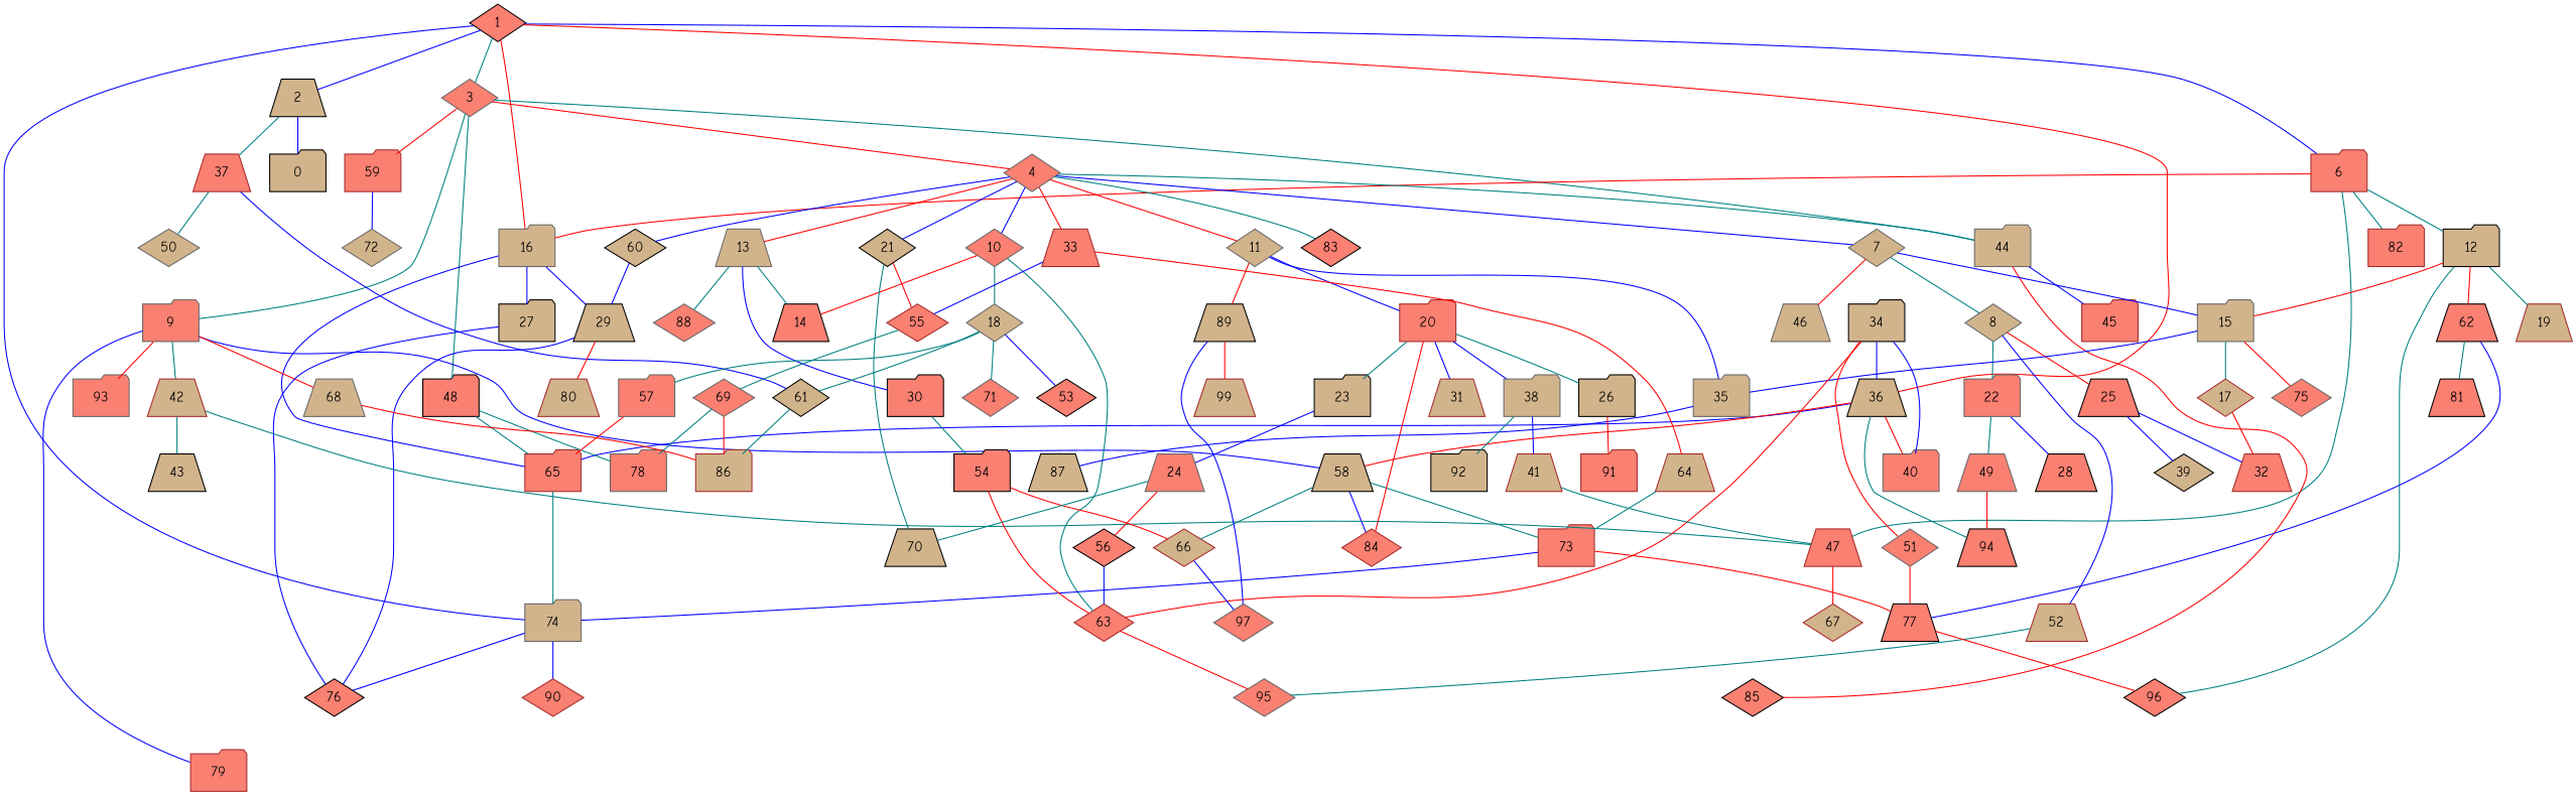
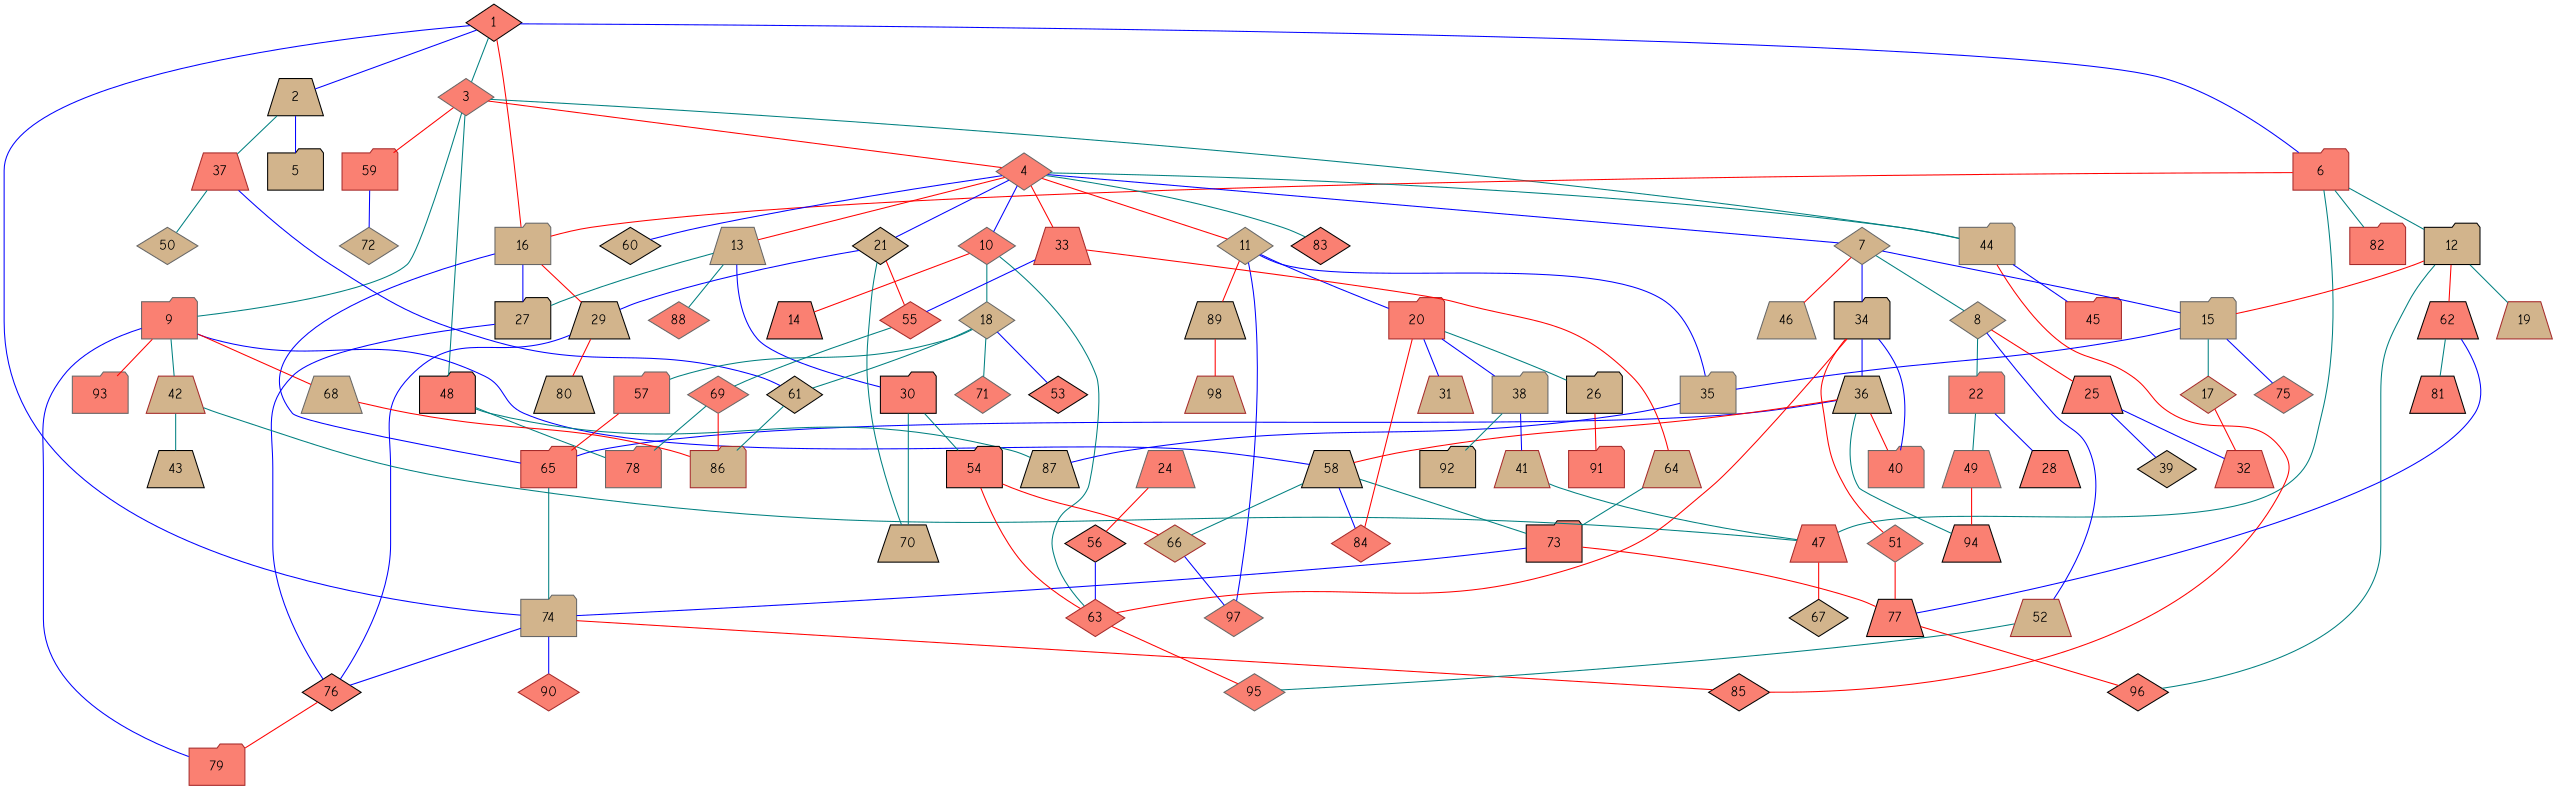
  graph {
    fontname="Comic Neue"
    node [color=black fillcolor=salmon fontname="Comic Neue" shape=diamond style=filled]
    edge [color=blue fontname="Comic Neue"]
    2 [fillcolor=tan shape=trapezium]
    1
    3 [color=gray40]
    6 [color=brown shape=folder]
    16 [color=gray40 fillcolor=tan shape=folder]
    36 [fillcolor=tan shape=trapezium]
    74 [color=gray40 fillcolor=tan shape=folder]
-   5 [fillcolor=tan shape=folder label=0]
+   5 [fillcolor=tan shape=folder]
    37 [color=brown shape=trapezium]
    4 [color=gray40]
    9 [color=gray40 shape=folder]
    44 [color=gray40 fillcolor=tan shape=folder]
    48 [shape=folder]
    59 [color=brown shape=folder]
    12 [fillcolor=tan shape=folder]
    47 [color=brown shape=trapezium]
    82 [color=brown shape=folder]
    27 [fillcolor=tan shape=folder]
    29 [fillcolor=tan shape=trapezium]
    65 [color=brown shape=folder]
    58 [fillcolor=tan shape=trapezium]
    40 [color=gray40 shape=folder]
    94 [shape=trapezium]
    76
    85
    90 [color=brown]
    61 [fillcolor=tan]
    50 [color=gray40 fillcolor=tan]
    7 [color=gray40 fillcolor=tan]
    10 [color=gray40]
    11 [color=gray40 fillcolor=tan]
    13 [color=gray40 fillcolor=tan shape=trapezium]
    21 [fillcolor=tan]
    33 [color=brown shape=trapezium]
    60 [fillcolor=tan]
    83
    42 [color=brown fillcolor=tan shape=trapezium]
    68 [color=gray40 fillcolor=tan shape=trapezium]
    79 [color=brown shape=folder]
    93 [color=gray40 shape=folder]
    45 [color=brown shape=folder]
    87 [fillcolor=tan shape=trapezium]
    78 [color=gray40 shape=folder]
    72 [color=gray40 fillcolor=tan]
    8 [color=gray40 fillcolor=tan]
    15 [color=gray40 fillcolor=tan shape=folder]
    34 [fillcolor=tan shape=folder]
    46 [color=gray40 fillcolor=tan shape=trapezium]
    14 [shape=trapezium]
    18 [color=gray40 fillcolor=tan]
    63 [color=brown]
    20 [color=brown shape=folder]
    35 [color=gray40 fillcolor=tan shape=folder]
    89 [fillcolor=tan shape=trapezium]
    30 [shape=folder]
    88 [color=gray40]
    55 [color=brown]
    70 [fillcolor=tan shape=trapezium]
    64 [color=brown fillcolor=tan shape=trapezium]
    19 [color=brown fillcolor=tan shape=trapezium]
    62 [shape=trapezium]
    96
-   67 [color=brown fillcolor=tan]
+   67 [fillcolor=tan]
    22 [color=gray40 shape=folder]
    25 [shape=trapezium]
    52 [color=brown fillcolor=tan shape=trapezium]
    17 [color=brown fillcolor=tan]
    75 [color=gray40]
    51 [color=gray40]
    28 [shape=trapezium]
    49 [color=gray40 shape=trapezium]
    32 [color=brown shape=trapezium]
    39 [fillcolor=tan]
    95 [color=gray40]
    43 [fillcolor=tan shape=trapezium]
    84 [color=brown]
    66 [color=brown fillcolor=tan]
-   73 [color=brown shape=folder]
+   73 [shape=folder]
    86 [color=brown fillcolor=tan shape=folder]
    53
    57 [color=gray40 shape=folder]
    71 [color=gray40]
-   23 [fillcolor=tan shape=folder]
    26 [fillcolor=tan shape=folder]
    31 [color=brown fillcolor=tan shape=trapezium]
    38 [color=gray40 fillcolor=tan shape=folder]
    97 [color=gray40]
-   98 [color=brown fillcolor=tan shape=trapezium label=99]
+   98 [color=brown fillcolor=tan shape=trapezium]
    77 [shape=trapezium]
    81 [shape=trapezium]
    54 [shape=folder]
-   80 [color=brown fillcolor=tan shape=trapezium]
+   80 [fillcolor=tan shape=trapezium]
    24 [color=gray40 shape=trapezium]
    91 [color=brown shape=folder]
    41 [color=brown fillcolor=tan shape=trapezium]
    92 [fillcolor=tan shape=folder]
    69 [color=gray40]
    56
    2 -- 5
    2 -- 37 [color=teal]
    1 -- 2
    1 -- 3 [color=teal]
    1 -- 6
    1 -- 16 [color=red]
-   1 -- 36 [color=red]
    1 -- 74
    3 -- 4 [color=red]
    3 -- 9 [color=teal]
    3 -- 44 [color=teal]
    3 -- 48 [color=teal]
    3 -- 59 [color=red]
    6 -- 16 [color=red]
    6 -- 12 [color=teal]
    6 -- 47 [color=teal]
    6 -- 82 [color=teal]
    16 -- 27
-   16 -- 29
+   16 -- 29 [color=red]
    16 -- 65
    36 -- 65
    36 -- 58 [color=red]
    36 -- 40 [color=red]
    36 -- 94 [color=teal]
    74 -- 76
+   74 -- 85 [color=red]
    74 -- 90
    37 -- 61
    37 -- 50 [color=teal]
    4 -- 44 [color=teal]
    4 -- 7
    4 -- 10
    4 -- 11 [color=red]
    4 -- 13 [color=red]
    4 -- 21
    4 -- 33 [color=red]
    4 -- 60
    4 -- 83 [color=teal]
    9 -- 58
    9 -- 42 [color=teal]
    9 -- 68 [color=red]
    9 -- 79
    9 -- 93 [color=red]
    44 -- 85 [color=red]
    44 -- 45
-   48 -- 65 [color=teal]
+   48 -- 87 [color=teal]
    48 -- 78 [color=teal]
    59 -- 72
    12 -- 15 [color=red]
    12 -- 19 [color=teal]
    12 -- 62 [color=red]
    12 -- 96 [color=teal]
    47 -- 67 [color=red]
    27 -- 76
    29 -- 76
    29 -- 80 [color=red]
    65 -- 74 [color=teal]
    58 -- 84
    58 -- 66 [color=teal]
    58 -- 73 [color=teal]
+   76 -- 79 [color=red]
    61 -- 86 [color=teal]
    7 -- 8 [color=teal]
    7 -- 15
+   7 -- 34
    7 -- 46 [color=red]
    10 -- 14 [color=red]
    10 -- 18 [color=teal]
    10 -- 63 [color=teal]
    11 -- 20
    11 -- 35
    11 -- 89 [color=red]
-   13 -- 14 [color=teal]
+   13 -- 27 [color=teal]
    13 -- 30
    13 -- 88 [color=teal]
-   60 -- 29
+   21 -- 29
    21 -- 55 [color=red]
    21 -- 70 [color=teal]
    33 -- 55
    33 -- 64 [color=red]
    42 -- 47 [color=teal]
    42 -- 43 [color=teal]
    68 -- 86 [color=red]
    8 -- 22 [color=teal]
    8 -- 25 [color=red]
    8 -- 52
    15 -- 35
    15 -- 17 [color=teal]
-   15 -- 75 [color=red]
+   15 -- 75
    34 -- 36
    34 -- 40
    34 -- 63 [color=red]
    34 -- 51 [color=red]
    18 -- 61 [color=teal]
    18 -- 53
    18 -- 57 [color=teal]
    18 -- 71 [color=teal]
    63 -- 95 [color=red]
    20 -- 84 [color=red]
-   20 -- 23 [color=teal]
    20 -- 26 [color=teal]
    20 -- 31
    20 -- 38
    35 -- 87
-   89 -- 97
+   11 -- 97
    89 -- 98 [color=red]
    30 -- 54 [color=teal]
    55 -- 69 [color=teal]
    64 -- 73 [color=teal]
    62 -- 77
    62 -- 81 [color=teal]
    22 -- 28
    22 -- 49 [color=teal]
    25 -- 32
    25 -- 39
    52 -- 95 [color=teal]
    17 -- 32 [color=red]
    51 -- 77 [color=red]
    49 -- 94 [color=red]
    66 -- 97
    73 -- 74
    73 -- 77 [color=red]
    57 -- 65 [color=red]
-   23 -- 24
    26 -- 91 [color=red]
    38 -- 41
    38 -- 92 [color=teal]
    77 -- 96 [color=red]
    54 -- 63 [color=red]
    54 -- 66 [color=red]
-   24 -- 70 [color=teal]
+   30 -- 70 [color=teal]
    24 -- 56 [color=red]
    41 -- 47 [color=teal]
    69 -- 78 [color=teal]
    69 -- 86 [color=red]
    56 -- 63
  }
